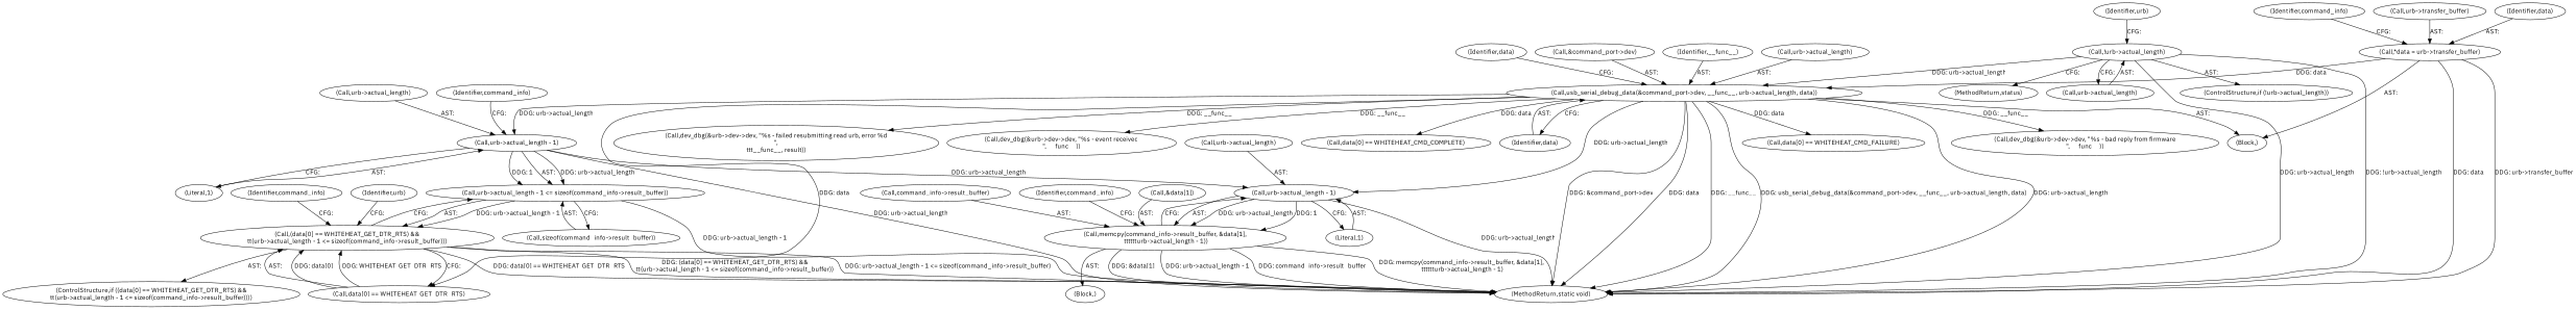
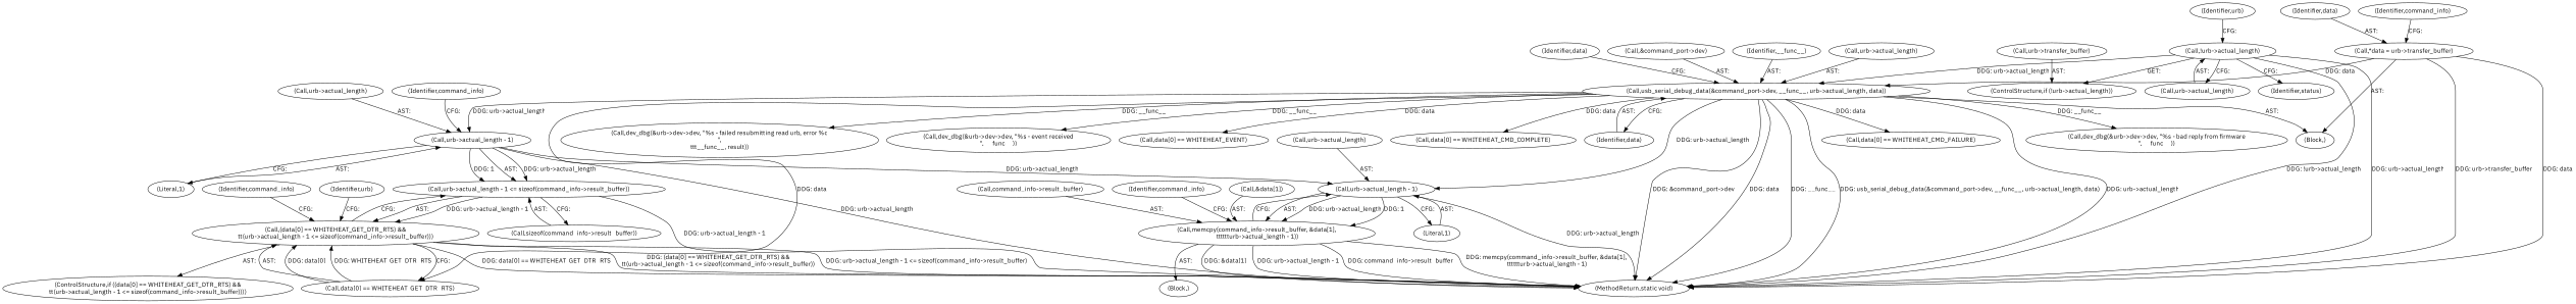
  digraph {
    fontname="IBM Plex Sans"
    node [fontname="IBM Plex Sans"]
    edge [fontname="IBM Plex Sans"]
    n1 [label="(Call,urb->actual_length - 1)"]
    n2 [label="(Call,urb->actual_length - 1 <= sizeof(command_info->result_buffer))"]
    n3 [label="(Call,urb->actual_length - 1)"]
    n4 [label="(MethodReturn,static void)"]
    n5 [label="(Literal,1)"]
    n6 [label="(Call,(data[0] == WHITEHEAT_GET_DTR_RTS) &&\n\t\t(urb->actual_length - 1 <= sizeof(command_info->result_buffer)))"]
    n7 [label="(Call,sizeof(command_info->result_buffer))"]
    n8 [label="(Call,memcpy(command_info->result_buffer, &data[1],\n \t\t\t\t\t\turb->actual_length - 1))"]
    n9 [label="(Literal,1)"]
    n10 [label="(Call,usb_serial_debug_data(&command_port->dev, __func__, urb->actual_length, data))"]
    n11 [label="(Call,data[0] == WHITEHEAT_CMD_FAILURE)"]
    n12 [label="(Call,data[0] == WHITEHEAT_GET_DTR_RTS)"]
    n13 [label="(Call,dev_dbg(&urb->dev->dev, \"%s - bad reply from firmware\n\", __func__))"]
    n14 [label="(Call,dev_dbg(&urb->dev->dev, \"%s - failed resubmitting read urb, error %d\n\",\n\t\t\t__func__, result))"]
    n15 [label="(Call,dev_dbg(&urb->dev->dev, \"%s - event received\n\", __func__))"]
+   n16 [label="(Call,data[0] == WHITEHEAT_EVENT)"]
    n17 [label="(Block,)"]
    n18 [label="(Call,data[0] == WHITEHEAT_CMD_COMPLETE)"]
    n19 [label="(Identifier,data)"]
    n20 [label="(Call,!urb->actual_length)"]
    n21 [label="(Call,urb->actual_length)"]
    n22 [label="(ControlStructure,if (!urb->actual_length))"]
-   n23 [label="(MethodReturn,status)"]
+   n23 [label="(Identifier,status)"]
    n24 [label="(Call,*data = urb->transfer_buffer)"]
    n25 [label="(Call,urb->transfer_buffer)"]
    n26 [label="(ControlStructure,if ((data[0] == WHITEHEAT_GET_DTR_RTS) &&\n\t\t(urb->actual_length - 1 <= sizeof(command_info->result_buffer))))"]
    n27 [label="(Block,)"]
    n28 [label="(Identifier,data)"]
    n29 [label="(Call,&command_port->dev)"]
    n30 [label="(Call,urb->actual_length)"]
    n31 [label="(Identifier,__func__)"]
    n32 [label="(Call,urb->actual_length)"]
    n33 [label="(Identifier,command_info)"]
    n34 [label="(Identifier,data)"]
    n35 [label="(Call,command_info->result_buffer)"]
    n36 [label="(Identifier,command_info)"]
    n37 [label="(Identifier,urb)"]
    n38 [label="(Call,urb->actual_length)"]
    n39 [label="(Call,&data[1])"]
    n40 [label="(Identifier,command_info)"]
    n41 [label="(Identifier,urb)"]
    n42 [label="(Identifier,command_info)"]
    n1 -> n2 [label="AST: "]
    n1 -> n2 [label="DDG: urb->actual_length"]
    n1 -> n2 [label="DDG: 1"]
    n1 -> n3 [label="DDG: urb->actual_length"]
    n1 -> n4 [label="DDG: urb->actual_length"]
    n1 -> n5 [label="CFG: "]
    n2 -> n4 [label="DDG: urb->actual_length - 1"]
    n2 -> n6 [label="AST: "]
    n2 -> n6 [label="DDG: urb->actual_length - 1"]
    n2 -> n7 [label="CFG: "]
    n3 -> n4 [label="DDG: urb->actual_length"]
    n3 -> n8 [label="AST: "]
    n3 -> n8 [label="DDG: urb->actual_length"]
    n3 -> n8 [label="DDG: 1"]
    n3 -> n9 [label="CFG: "]
    n5 -> n1 [label="AST: "]
    n6 -> n2 [label="CFG: "]
    n6 -> n4 [label="DDG: data[0] == WHITEHEAT_GET_DTR_RTS"]
    n6 -> n4 [label="DDG: (data[0] == WHITEHEAT_GET_DTR_RTS) &&\n\t\t(urb->actual_length - 1 <= sizeof(command_info->result_buffer))"]
    n6 -> n4 [label="DDG: urb->actual_length - 1 <= sizeof(command_info->result_buffer)"]
    n6 -> n12 [label="CFG: "]
    n6 -> n26 [label="AST: "]
    n7 -> n2 [label="AST: "]
    n8 -> n3 [label="CFG: "]
    n8 -> n4 [label="DDG: memcpy(command_info->result_buffer, &data[1],\n \t\t\t\t\t\turb->actual_length - 1)"]
    n8 -> n4 [label="DDG: &data[1]"]
    n8 -> n4 [label="DDG: urb->actual_length - 1"]
    n8 -> n4 [label="DDG: command_info->result_buffer"]
    n8 -> n27 [label="AST: "]
    n9 -> n3 [label="AST: "]
    n10 -> n1 [label="DDG: urb->actual_length"]
    n10 -> n3 [label="DDG: urb->actual_length"]
    n10 -> n4 [label="DDG: usb_serial_debug_data(&command_port->dev, __func__, urb->actual_length, data)"]
    n10 -> n4 [label="DDG: urb->actual_length"]
    n10 -> n4 [label="DDG: &command_port->dev"]
    n10 -> n4 [label="DDG: data"]
    n10 -> n4 [label="DDG: __func__"]
    n10 -> n11 [label="DDG: data"]
    n10 -> n12 [label="DDG: data"]
    n10 -> n13 [label="DDG: __func__"]
    n10 -> n14 [label="DDG: __func__"]
    n10 -> n15 [label="DDG: __func__"]
+   n10 -> n16 [label="DDG: data"]
    n10 -> n17 [label="AST: "]
    n10 -> n18 [label="DDG: data"]
    n10 -> n19 [label="CFG: "]
    n12 -> n6 [label="AST: "]
    n12 -> n6 [label="DDG: data[0]"]
    n12 -> n6 [label="DDG: WHITEHEAT_GET_DTR_RTS"]
    n19 -> n10 [label="AST: "]
    n20 -> n4 [label="DDG: !urb->actual_length"]
    n20 -> n4 [label="DDG: urb->actual_length"]
    n20 -> n10 [label="DDG: urb->actual_length"]
    n20 -> n21 [label="CFG: "]
-   n20 -> n22 [label="AST: "]
+   n20 -> n22 [label="GET: "]
    n20 -> n23 [label="CFG: "]
    n21 -> n20 [label="AST: "]
    n24 -> n4 [label="DDG: urb->transfer_buffer"]
    n24 -> n4 [label="DDG: data"]
    n24 -> n10 [label="DDG: data"]
    n24 -> n17 [label="AST: "]
-   n25 -> n24 [label="AST: "]
+   n25 -> n22 [label="AST: "]
    n28 -> n10 [label="CFG: "]
    n29 -> n10 [label="AST: "]
    n30 -> n1 [label="AST: "]
    n31 -> n10 [label="AST: "]
    n32 -> n3 [label="AST: "]
    n33 -> n6 [label="CFG: "]
    n34 -> n24 [label="AST: "]
    n35 -> n8 [label="AST: "]
    n36 -> n8 [label="CFG: "]
    n37 -> n20 [label="CFG: "]
    n38 -> n10 [label="AST: "]
    n39 -> n8 [label="AST: "]
    n40 -> n1 [label="CFG: "]
    n41 -> n6 [label="CFG: "]
    n42 -> n24 [label="CFG: "]
  }
